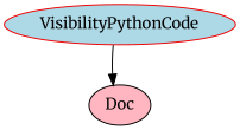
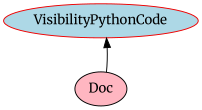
  digraph {
    fontname=Merriweather
    node [style=filled fontname=Merriweather]
    n1 [color=red2 label=VisibilityPythonCode shape=oval fillcolor=lightblue]
    Doc [fillcolor=lightpink]
-   n1 -> Doc [fontname=Merriweather]
+   Doc -> n1 [fontname=Merriweather]
  }
